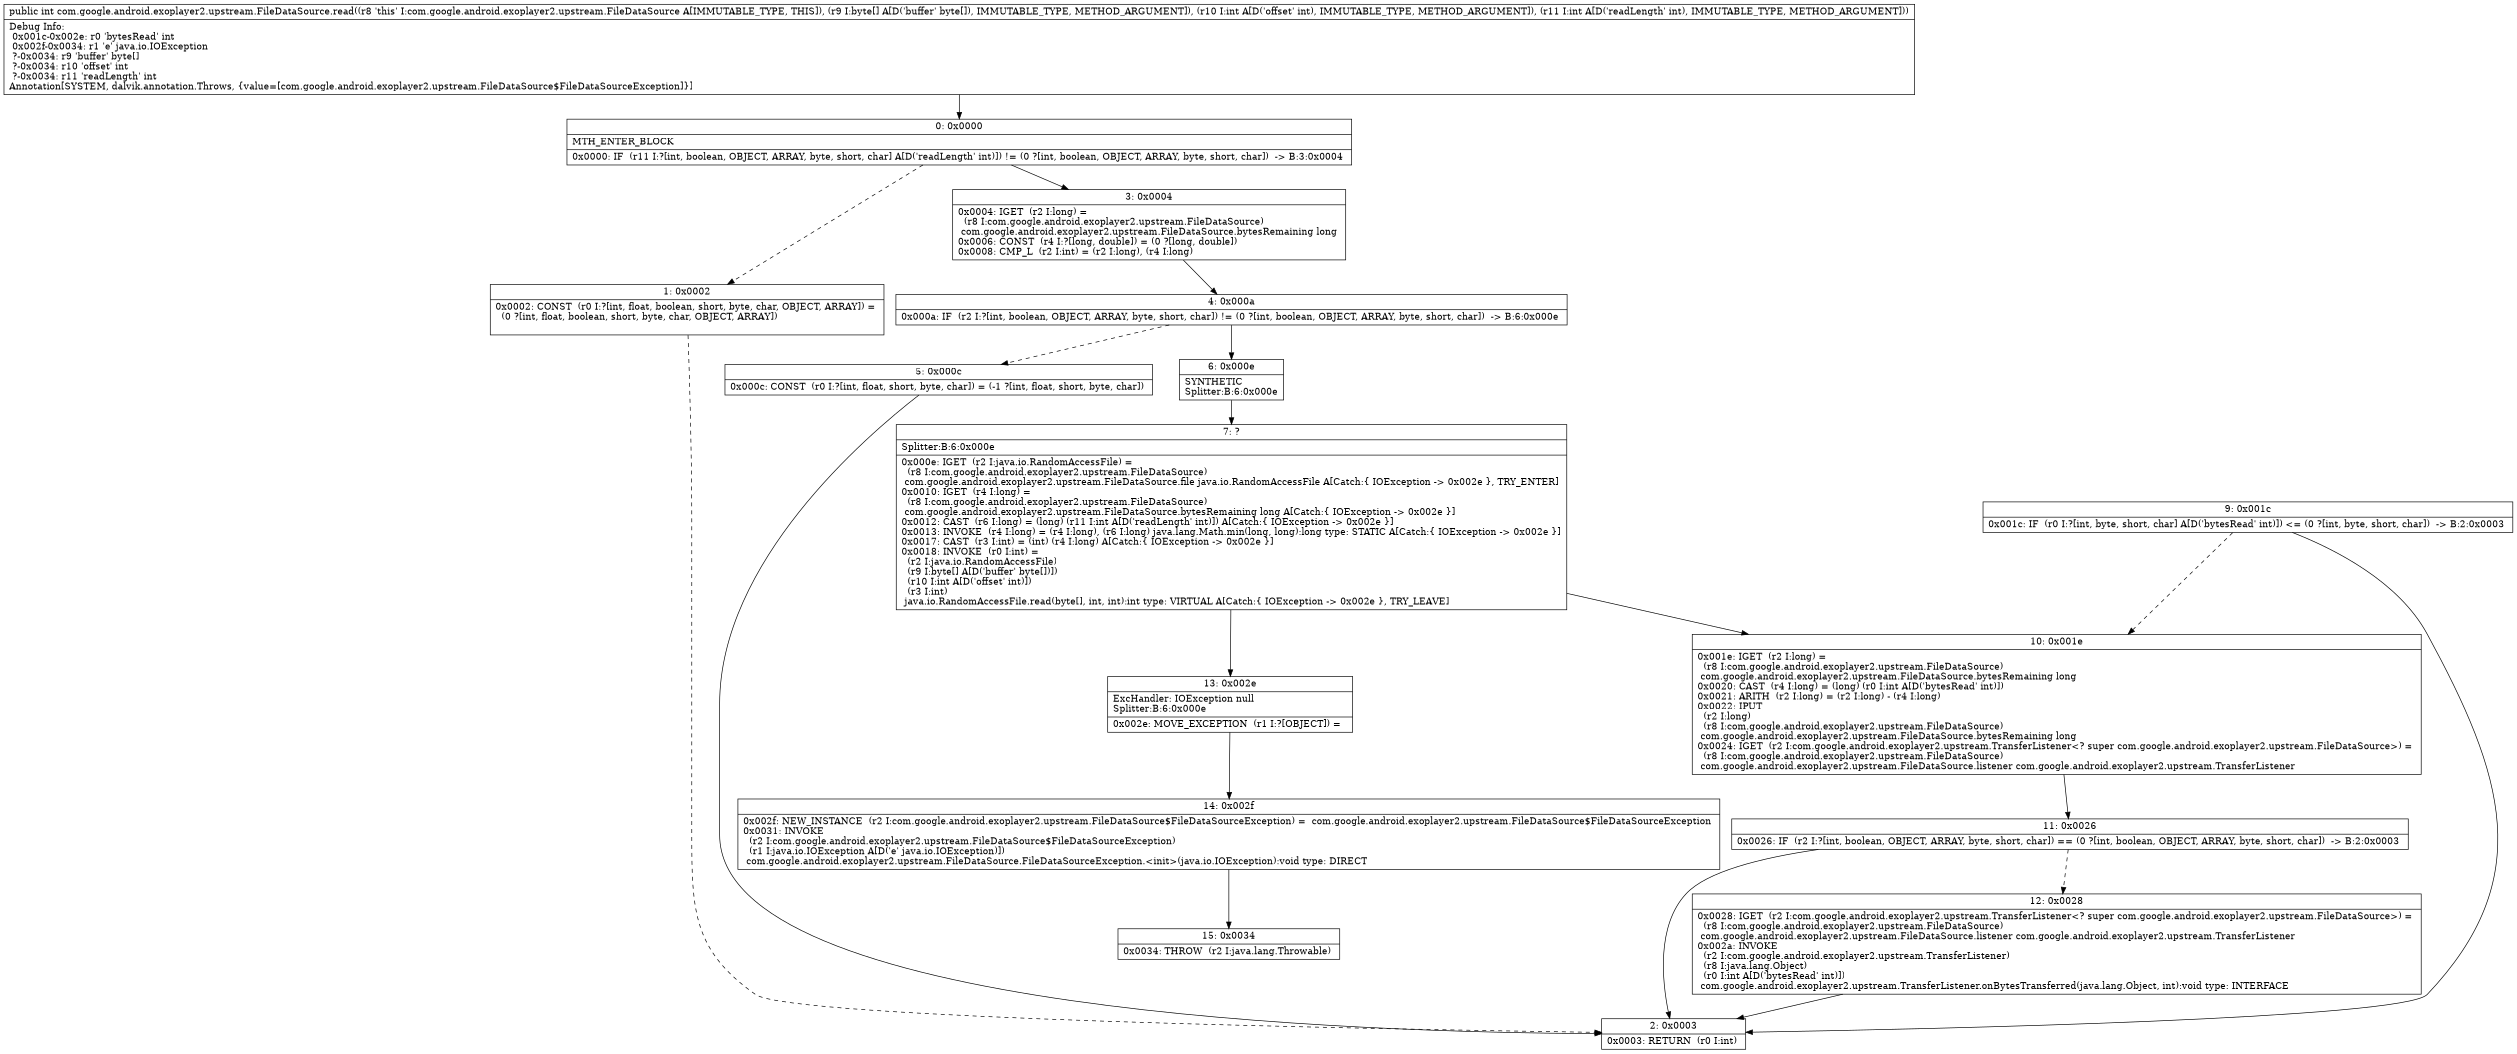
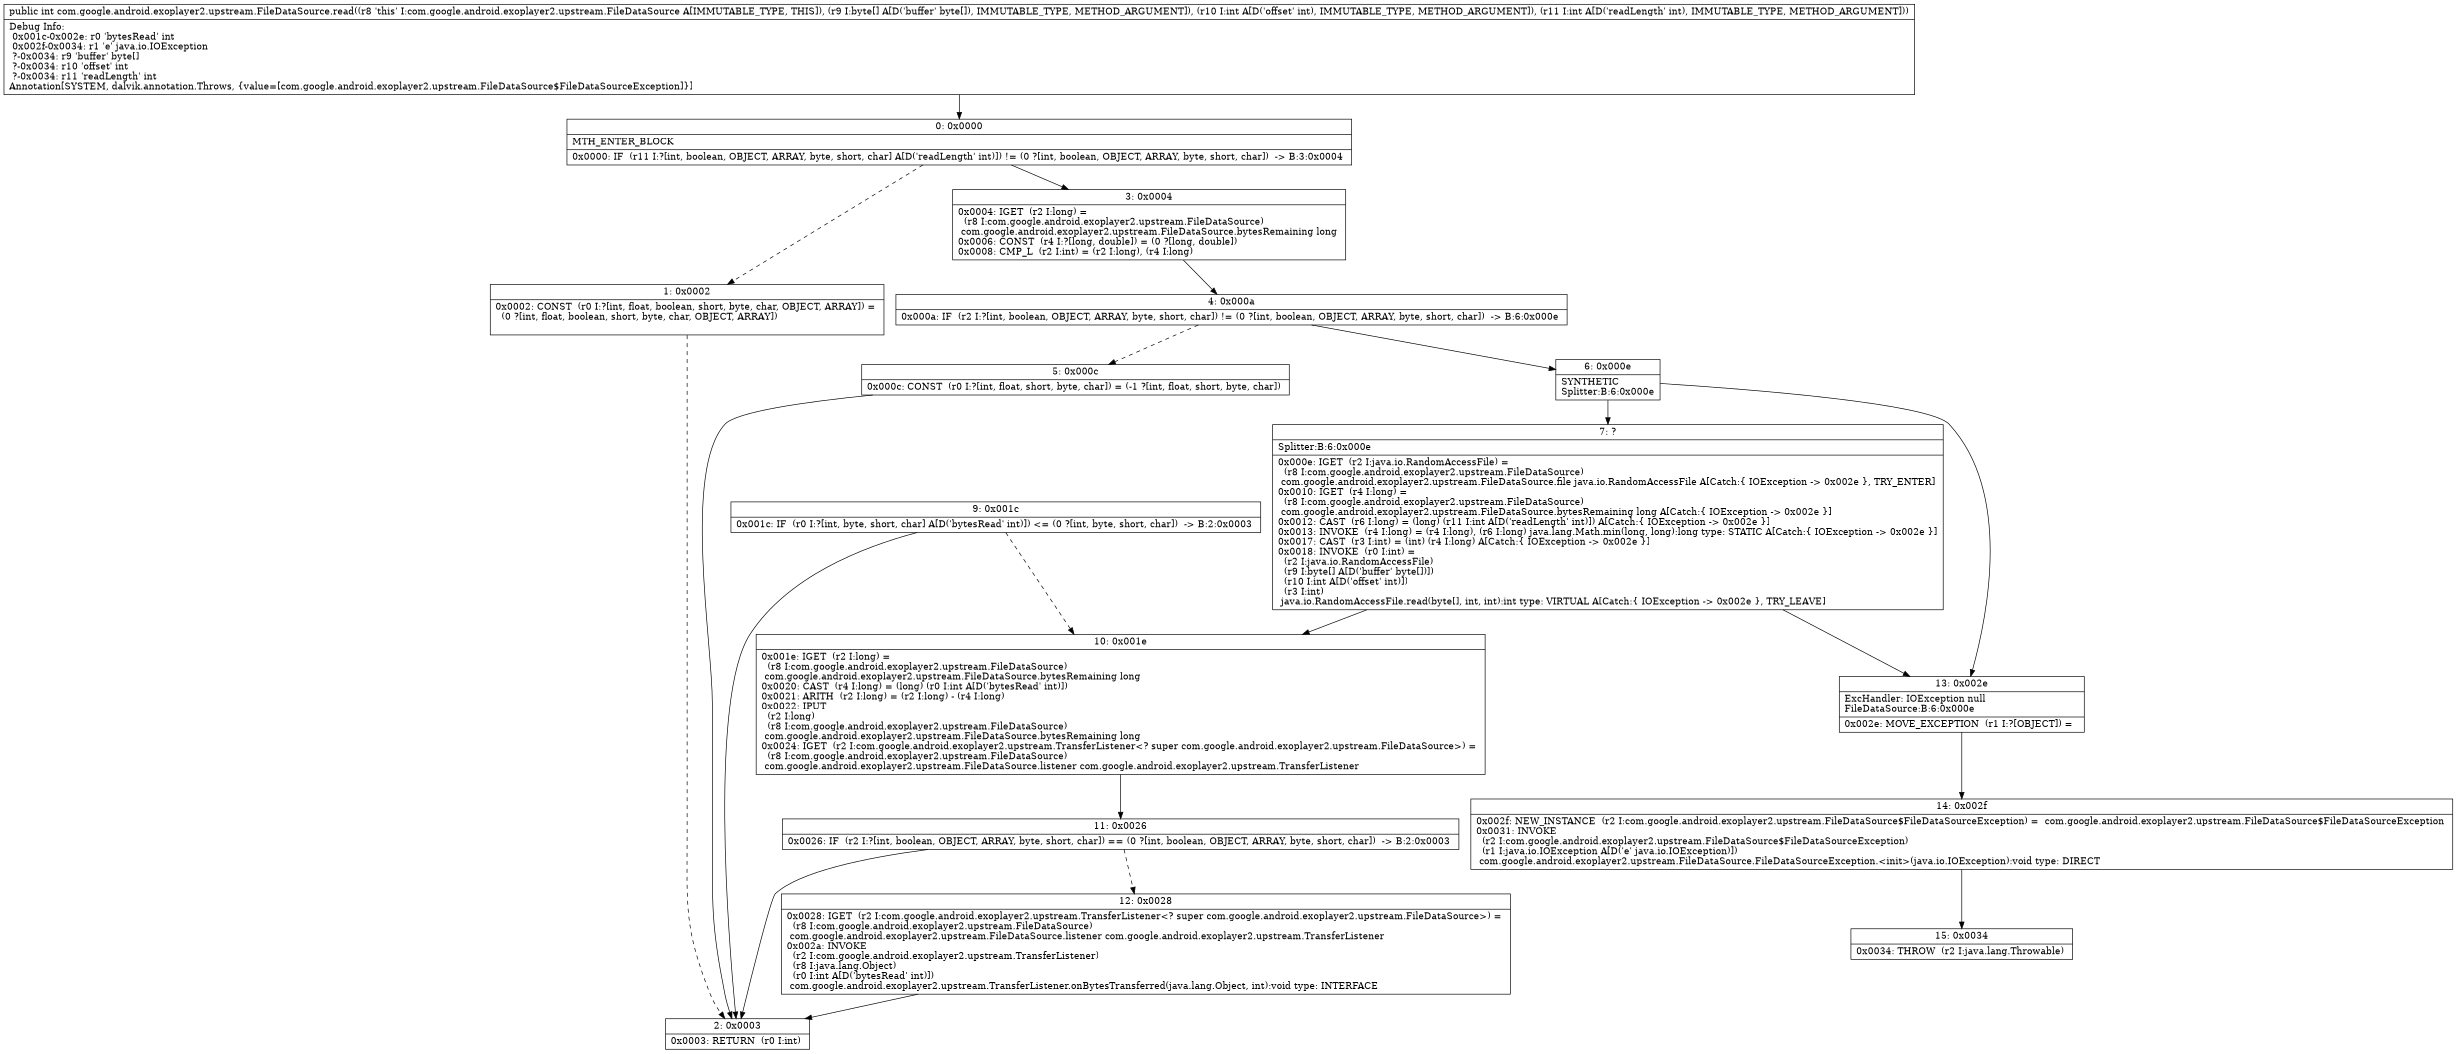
  digraph {
    node [shape=record]
    n1 [label="{0\:\ 0x0000|MTH_ENTER_BLOCK\l|0x0000: IF  (r11 I:?[int, boolean, OBJECT, ARRAY, byte, short, char] A[D('readLength' int)]) != (0 ?[int, boolean, OBJECT, ARRAY, byte, short, char])  \-\> B:3:0x0004 \l}"]
    n2 [label="{1\:\ 0x0002|0x0002: CONST  (r0 I:?[int, float, boolean, short, byte, char, OBJECT, ARRAY]) = \l  (0 ?[int, float, boolean, short, byte, char, OBJECT, ARRAY])\l \l}"]
    n3 [label="{3\:\ 0x0004|0x0004: IGET  (r2 I:long) = \l  (r8 I:com.google.android.exoplayer2.upstream.FileDataSource)\l com.google.android.exoplayer2.upstream.FileDataSource.bytesRemaining long \l0x0006: CONST  (r4 I:?[long, double]) = (0 ?[long, double]) \l0x0008: CMP_L  (r2 I:int) = (r2 I:long), (r4 I:long) \l}"]
    n4 [label="{2\:\ 0x0003|0x0003: RETURN  (r0 I:int) \l}"]
    n5 [label="{4\:\ 0x000a|0x000a: IF  (r2 I:?[int, boolean, OBJECT, ARRAY, byte, short, char]) != (0 ?[int, boolean, OBJECT, ARRAY, byte, short, char])  \-\> B:6:0x000e \l}"]
    n6 [label="{5\:\ 0x000c|0x000c: CONST  (r0 I:?[int, float, short, byte, char]) = (\-1 ?[int, float, short, byte, char]) \l}"]
    n7 [label="{6\:\ 0x000e|SYNTHETIC\lSplitter:B:6:0x000e\l}"]
    n8 [label="{7\:\ ?|Splitter:B:6:0x000e\l|0x000e: IGET  (r2 I:java.io.RandomAccessFile) = \l  (r8 I:com.google.android.exoplayer2.upstream.FileDataSource)\l com.google.android.exoplayer2.upstream.FileDataSource.file java.io.RandomAccessFile A[Catch:\{ IOException \-\> 0x002e \}, TRY_ENTER]\l0x0010: IGET  (r4 I:long) = \l  (r8 I:com.google.android.exoplayer2.upstream.FileDataSource)\l com.google.android.exoplayer2.upstream.FileDataSource.bytesRemaining long A[Catch:\{ IOException \-\> 0x002e \}]\l0x0012: CAST  (r6 I:long) = (long) (r11 I:int A[D('readLength' int)]) A[Catch:\{ IOException \-\> 0x002e \}]\l0x0013: INVOKE  (r4 I:long) = (r4 I:long), (r6 I:long) java.lang.Math.min(long, long):long type: STATIC A[Catch:\{ IOException \-\> 0x002e \}]\l0x0017: CAST  (r3 I:int) = (int) (r4 I:long) A[Catch:\{ IOException \-\> 0x002e \}]\l0x0018: INVOKE  (r0 I:int) = \l  (r2 I:java.io.RandomAccessFile)\l  (r9 I:byte[] A[D('buffer' byte[])])\l  (r10 I:int A[D('offset' int)])\l  (r3 I:int)\l java.io.RandomAccessFile.read(byte[], int, int):int type: VIRTUAL A[Catch:\{ IOException \-\> 0x002e \}, TRY_LEAVE]\l}"]
-   n9 [label="{13\:\ 0x002e|ExcHandler: IOException null\lSplitter:B:6:0x000e\l|0x002e: MOVE_EXCEPTION  (r1 I:?[OBJECT]) =  \l}"]
+   n9 [label="{13\:\ 0x002e|ExcHandler: IOException null\lFileDataSource:B:6:0x000e\l|0x002e: MOVE_EXCEPTION  (r1 I:?[OBJECT]) =  \l}"]
    n10 [label="{10\:\ 0x001e|0x001e: IGET  (r2 I:long) = \l  (r8 I:com.google.android.exoplayer2.upstream.FileDataSource)\l com.google.android.exoplayer2.upstream.FileDataSource.bytesRemaining long \l0x0020: CAST  (r4 I:long) = (long) (r0 I:int A[D('bytesRead' int)]) \l0x0021: ARITH  (r2 I:long) = (r2 I:long) \- (r4 I:long) \l0x0022: IPUT  \l  (r2 I:long)\l  (r8 I:com.google.android.exoplayer2.upstream.FileDataSource)\l com.google.android.exoplayer2.upstream.FileDataSource.bytesRemaining long \l0x0024: IGET  (r2 I:com.google.android.exoplayer2.upstream.TransferListener\<? super com.google.android.exoplayer2.upstream.FileDataSource\>) = \l  (r8 I:com.google.android.exoplayer2.upstream.FileDataSource)\l com.google.android.exoplayer2.upstream.FileDataSource.listener com.google.android.exoplayer2.upstream.TransferListener \l}"]
    n11 [label="{14\:\ 0x002f|0x002f: NEW_INSTANCE  (r2 I:com.google.android.exoplayer2.upstream.FileDataSource$FileDataSourceException) =  com.google.android.exoplayer2.upstream.FileDataSource$FileDataSourceException \l0x0031: INVOKE  \l  (r2 I:com.google.android.exoplayer2.upstream.FileDataSource$FileDataSourceException)\l  (r1 I:java.io.IOException A[D('e' java.io.IOException)])\l com.google.android.exoplayer2.upstream.FileDataSource.FileDataSourceException.\<init\>(java.io.IOException):void type: DIRECT \l}"]
    n12 [label="{9\:\ 0x001c|0x001c: IF  (r0 I:?[int, byte, short, char] A[D('bytesRead' int)]) \<= (0 ?[int, byte, short, char])  \-\> B:2:0x0003 \l}"]
    n13 [label="{11\:\ 0x0026|0x0026: IF  (r2 I:?[int, boolean, OBJECT, ARRAY, byte, short, char]) == (0 ?[int, boolean, OBJECT, ARRAY, byte, short, char])  \-\> B:2:0x0003 \l}"]
    n14 [label="{12\:\ 0x0028|0x0028: IGET  (r2 I:com.google.android.exoplayer2.upstream.TransferListener\<? super com.google.android.exoplayer2.upstream.FileDataSource\>) = \l  (r8 I:com.google.android.exoplayer2.upstream.FileDataSource)\l com.google.android.exoplayer2.upstream.FileDataSource.listener com.google.android.exoplayer2.upstream.TransferListener \l0x002a: INVOKE  \l  (r2 I:com.google.android.exoplayer2.upstream.TransferListener)\l  (r8 I:java.lang.Object)\l  (r0 I:int A[D('bytesRead' int)])\l com.google.android.exoplayer2.upstream.TransferListener.onBytesTransferred(java.lang.Object, int):void type: INTERFACE \l}"]
    n15 [label="{15\:\ 0x0034|0x0034: THROW  (r2 I:java.lang.Throwable) \l}"]
    n16 [label="{public int com.google.android.exoplayer2.upstream.FileDataSource.read((r8 'this' I:com.google.android.exoplayer2.upstream.FileDataSource A[IMMUTABLE_TYPE, THIS]), (r9 I:byte[] A[D('buffer' byte[]), IMMUTABLE_TYPE, METHOD_ARGUMENT]), (r10 I:int A[D('offset' int), IMMUTABLE_TYPE, METHOD_ARGUMENT]), (r11 I:int A[D('readLength' int), IMMUTABLE_TYPE, METHOD_ARGUMENT]))  | Debug Info:\l  0x001c\-0x002e: r0 'bytesRead' int\l  0x002f\-0x0034: r1 'e' java.io.IOException\l  ?\-0x0034: r9 'buffer' byte[]\l  ?\-0x0034: r10 'offset' int\l  ?\-0x0034: r11 'readLength' int\lAnnotation[SYSTEM, dalvik.annotation.Throws, \{value=[com.google.android.exoplayer2.upstream.FileDataSource$FileDataSourceException]\}]\l}"]
    n1 -> n2 [style=dashed]
    n1 -> n3
    n2 -> n4 [style=dashed]
    n3 -> n5
    n5 -> n6 [style=dashed]
    n5 -> n7
    n6 -> n4
    n7 -> n8
+   n7 -> n9
    n8 -> n9
    n8 -> n10
    n9 -> n11
    n10 -> n13
    n11 -> n15
    n12 -> n4
    n12 -> n10 [style=dashed]
    n13 -> n4
    n13 -> n14 [style=dashed]
    n14 -> n4
    n16 -> n1
  }
